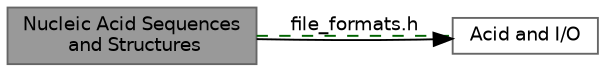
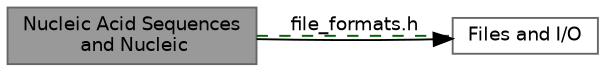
  digraph {
    rankdir=LR
    node [fontname=Helvetica fontsize=10 shape=box style=filled]
    edge [fontname=Helvetica fontsize=10 labelfontname=Helvetica labelfontsize=10 shape=plaintext]
-   n1 [color=gray40 fillcolor=grey60 fontcolor=black height=0.2 label="Nucleic Acid Sequences\l and Structures" width=0.4]
-   n2 [color=grey40 fillcolor=white height=0.2 label="Acid and I/O" width=0.4]
+   n1 [color=gray40 fillcolor=grey60 fontcolor=black height=0.2 label="Nucleic Acid Sequences\l and Nucleic" width=0.4]
+   n2 [color=grey40 fillcolor=white height=0.2 label="Files and I/O" width=0.4]
    n1 -> n2 [color=darkgreen dir=none label="file_formats.h" style=dashed]
    n2 -> n1 [dir=back style=solid]
  }
